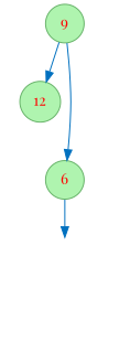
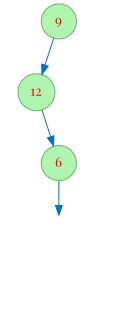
  digraph {
    fontname="Playfair Display"
    node [color="#66B268" fillcolor="#AFF4AF" fontcolor=red fontname="Playfair Display" shape=circle style=filled]
    edge [color="#0070BF" fontname="Playfair Display"]
    n1 [label=9]
    n2 [label=12]
    n3 [label=6]
    l1702297201 [style=invis]
    n1 -> n2
-   n1 -> n3
+   n2 -> n3
    n3 -> l1702297201
  }
